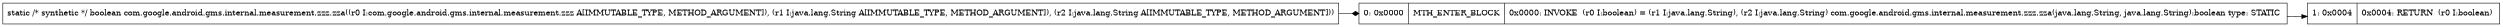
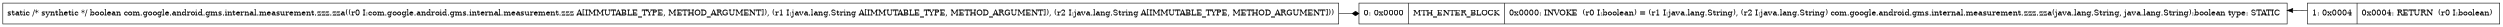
  digraph {
    rankdir=LR
    node [shape=record]
    n1 [label="{0\:\ 0x0000|MTH_ENTER_BLOCK\l|0x0000: INVOKE  (r0 I:boolean) = (r1 I:java.lang.String), (r2 I:java.lang.String) com.google.android.gms.internal.measurement.zzz.zza(java.lang.String, java.lang.String):boolean type: STATIC \l}"]
    n2 [label="{1\:\ 0x0004|0x0004: RETURN  (r0 I:boolean) \l}"]
    n3 [label="{static \/* synthetic *\/ boolean com.google.android.gms.internal.measurement.zzz.zza((r0 I:com.google.android.gms.internal.measurement.zzz A[IMMUTABLE_TYPE, METHOD_ARGUMENT]), (r1 I:java.lang.String A[IMMUTABLE_TYPE, METHOD_ARGUMENT]), (r2 I:java.lang.String A[IMMUTABLE_TYPE, METHOD_ARGUMENT])) }"]
-   n1 -> n2 [arrowhead=normal]
+   n2 -> n1 [arrowhead=normal]
    n3 -> n1 [arrowhead=diamond]
  }
